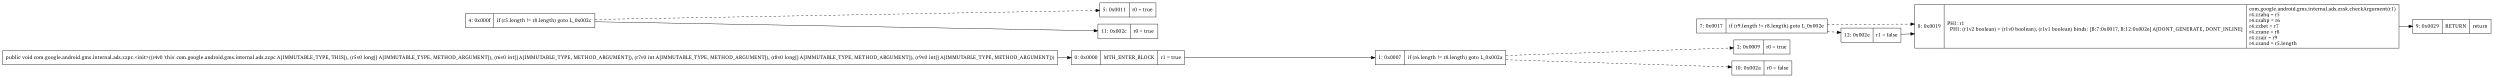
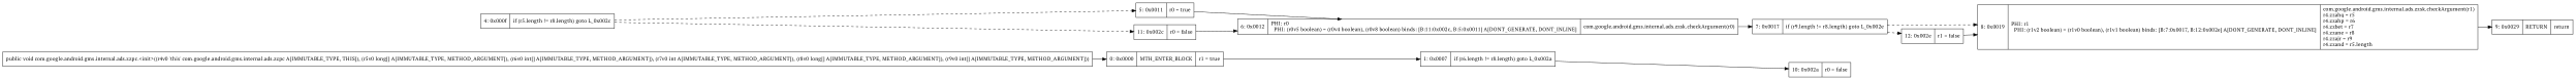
  digraph {
    fontname="PT Serif"
    rankdir=LR
    node [fontname="PT Serif" shape=record]
    edge [fontname="PT Serif"]
    n1 [label="{0\:\ 0x0000|MTH_ENTER_BLOCK\l|r1 = true\l}"]
    n2 [label="{1\:\ 0x0007|if (r6.length != r8.length) goto L_0x002a\l}"]
-   n3 [label="{2\:\ 0x0009|r0 = true\l}"]
    n4 [label="{10\:\ 0x002a|r0 = false\l}"]
    n5 [label="{4\:\ 0x000f|if (r5.length != r8.length) goto L_0x002c\l}"]
    n6 [label="{5\:\ 0x0011|r0 = true\l}"]
-   n7 [label="{11\:\ 0x002c|r0 = true\l}"]
+   n7 [label="{11\:\ 0x002c|r0 = false\l}"]
+   n8 [label="{6\:\ 0x0012|PHI: r0 \l  PHI: (r0v5 boolean) = (r0v4 boolean), (r0v8 boolean) binds: [B:11:0x002c, B:5:0x0011] A[DONT_GENERATE, DONT_INLINE]\l|com.google.android.gms.internal.ads.zzsk.checkArgument(r0)\l}"]
    n9 [label="{7\:\ 0x0017|if (r9.length != r8.length) goto L_0x002e\l}"]
    n10 [label="{8\:\ 0x0019|PHI: r1 \l  PHI: (r1v2 boolean) = (r1v0 boolean), (r1v1 boolean) binds: [B:7:0x0017, B:12:0x002e] A[DONT_GENERATE, DONT_INLINE]\l|com.google.android.gms.internal.ads.zzsk.checkArgument(r1)\lr4.zzahq = r5\lr4.zzahp = r6\lr4.zzbet = r7\lr4.zzane = r8\lr4.zzajr = r9\lr4.zzand = r5.length\l}"]
    n11 [label="{12\:\ 0x002e|r1 = false\l}"]
    n12 [label="{9\:\ 0x0029|RETURN\l|return\l}"]
    n13 [label="{public void com.google.android.gms.internal.ads.zzpc.\<init\>((r4v0 'this' com.google.android.gms.internal.ads.zzpc A[IMMUTABLE_TYPE, THIS]), (r5v0 long[] A[IMMUTABLE_TYPE, METHOD_ARGUMENT]), (r6v0 int[] A[IMMUTABLE_TYPE, METHOD_ARGUMENT]), (r7v0 int A[IMMUTABLE_TYPE, METHOD_ARGUMENT]), (r8v0 long[] A[IMMUTABLE_TYPE, METHOD_ARGUMENT]), (r9v0 int[] A[IMMUTABLE_TYPE, METHOD_ARGUMENT])) }"]
    n1 -> n2
-   n2 -> n3 [style=dashed]
-   n2 -> n4 [style=dashed]
+   n2 -> n4
    n5 -> n6 [style=dashed]
-   n5 -> n7
+   n5 -> n7 [style=dashed]
+   n6 -> n8
+   n7 -> n8
+   n8 -> n9
    n9 -> n10 [style=dashed]
    n9 -> n11 [style=dashed]
    n10 -> n12
    n11 -> n10
    n13 -> n1
  }
